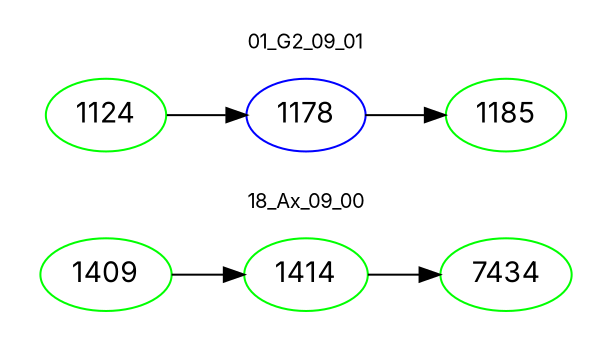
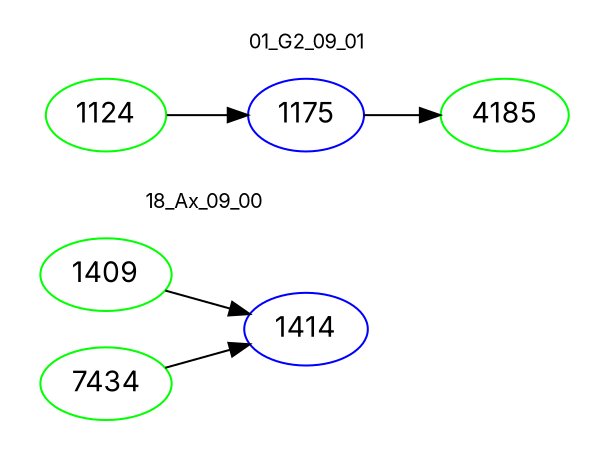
  digraph {
    fontname=Inter
    rankdir=LR
    node [color=green fontname=Inter]
    edge [color=black fontname=Inter]
    n1 [label=1409]
-   n2 [label=1414]
+   n2 [color=blue label=1414]
    n3 [label=7434]
    n4 [label=1124]
-   n5 [color=blue label=1178]
-   n6 [label=1185]
+   n5 [color=blue label=1175]
+   n6 [label=4185]
    subgraph cluster_1 {
      color=white
      fontsize=10
      label="18_Ax_09_00"
      n1
      n2
      n3
    }
    subgraph cluster_2 {
      color=white
      fontsize=10
      label="01_G2_09_01"
      n4
      n5
      n6
    }
    n1 -> n2
-   n2 -> n3
+   n3 -> n2
    n4 -> n5
    n5 -> n6
  }
